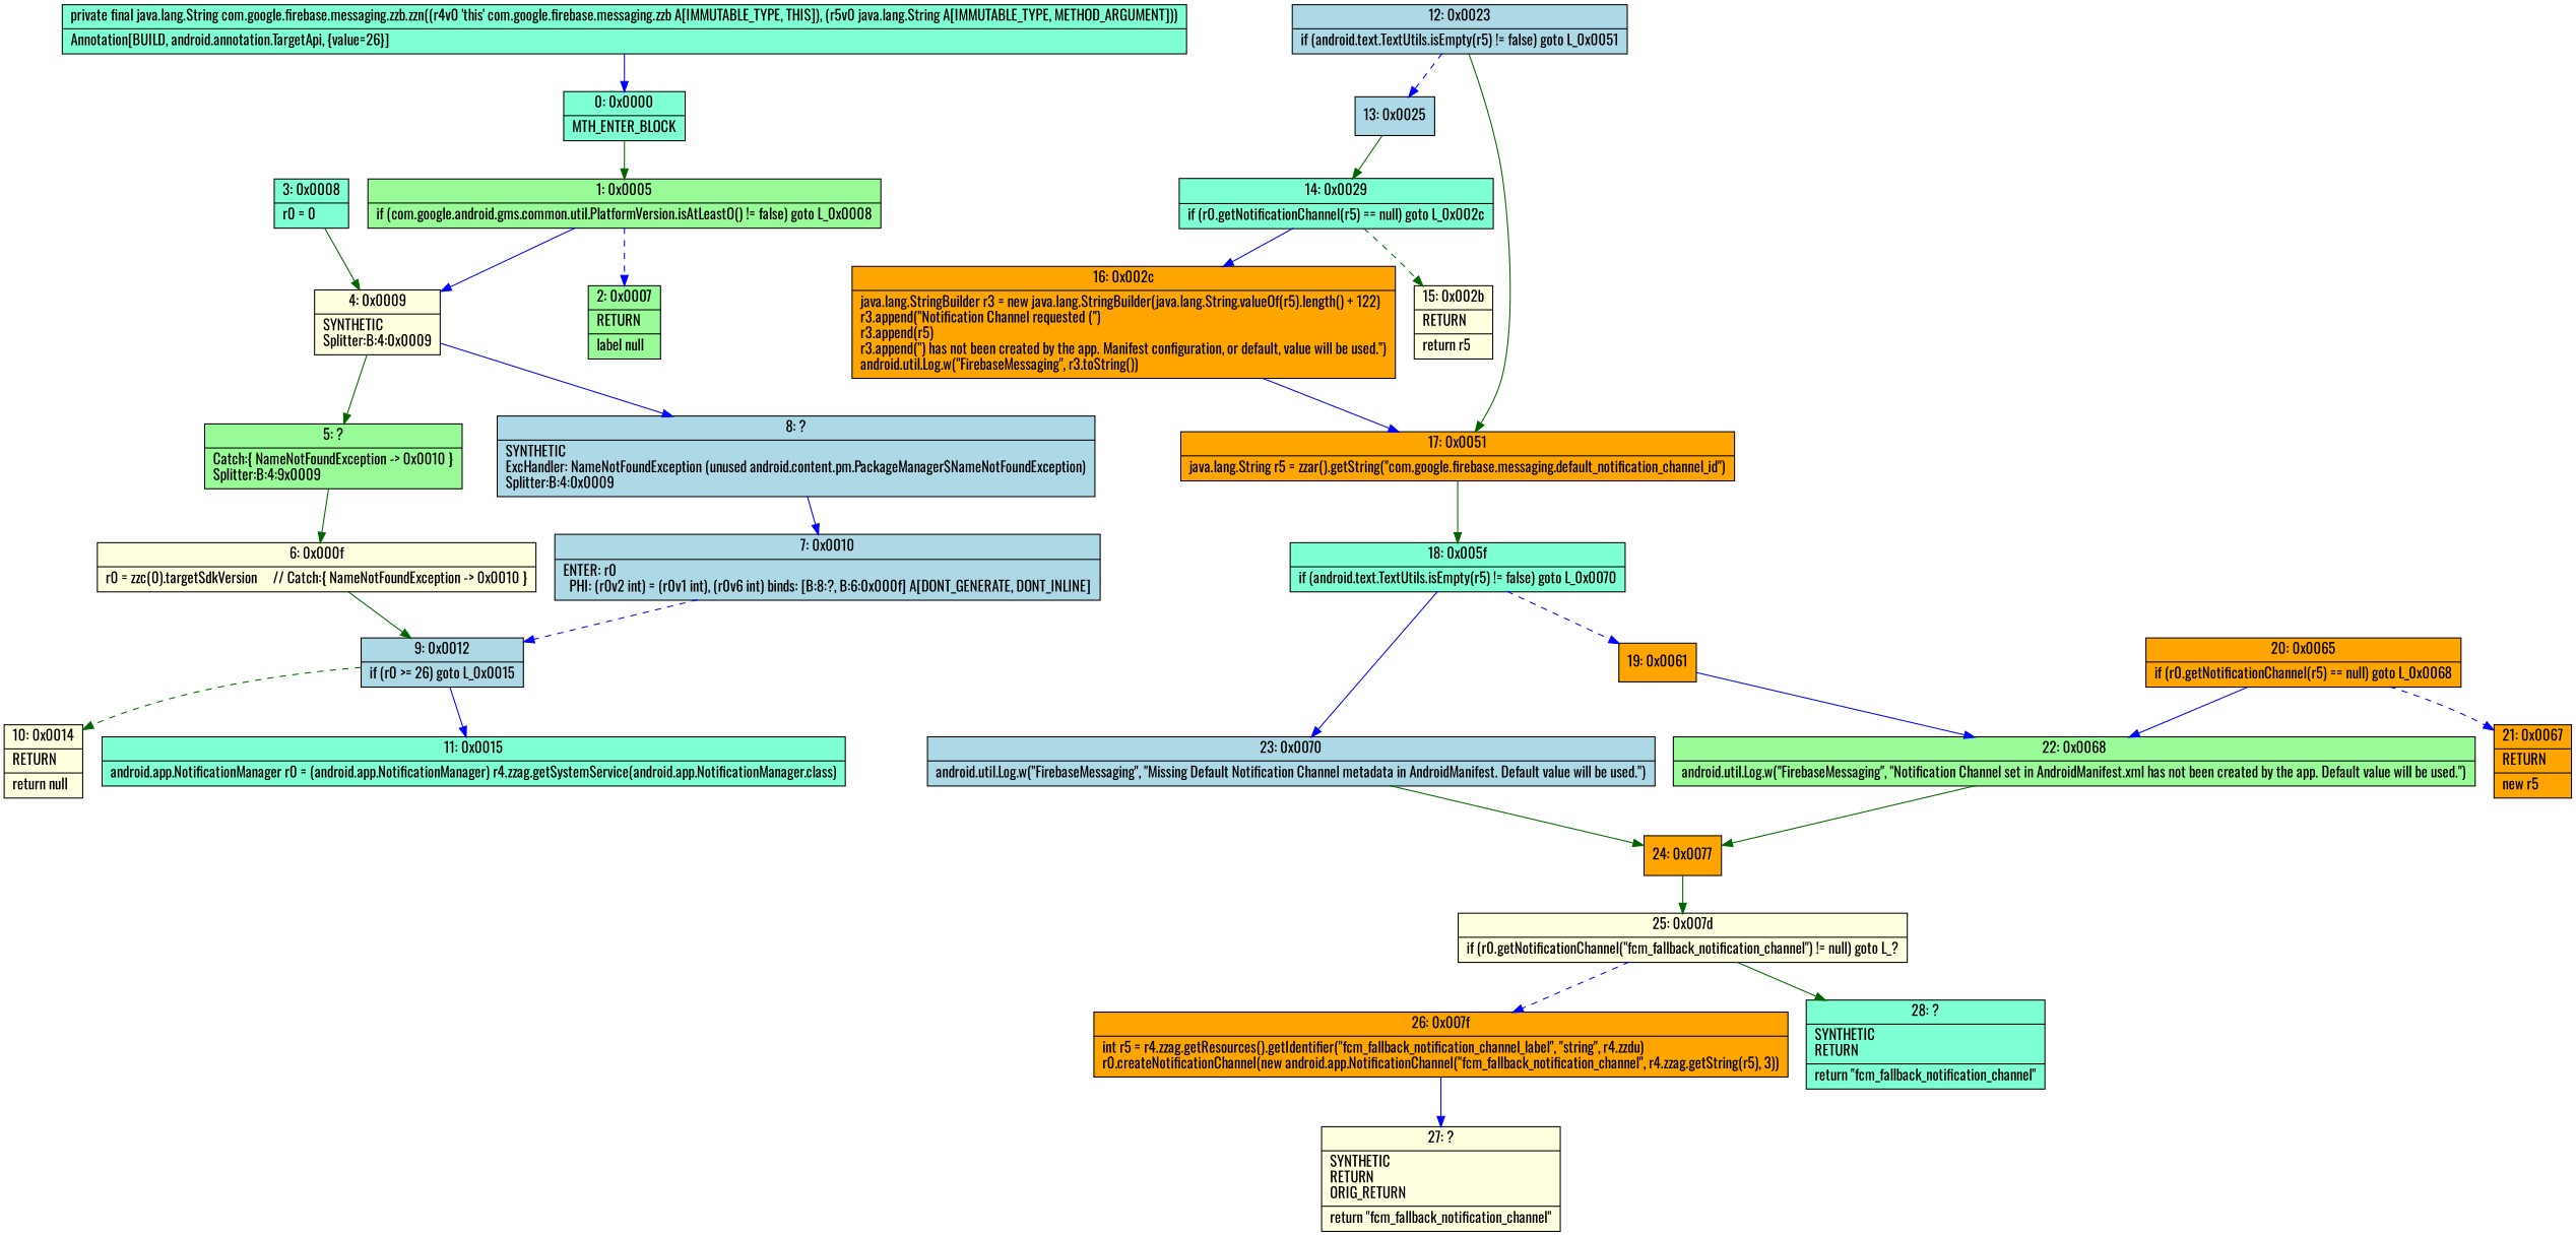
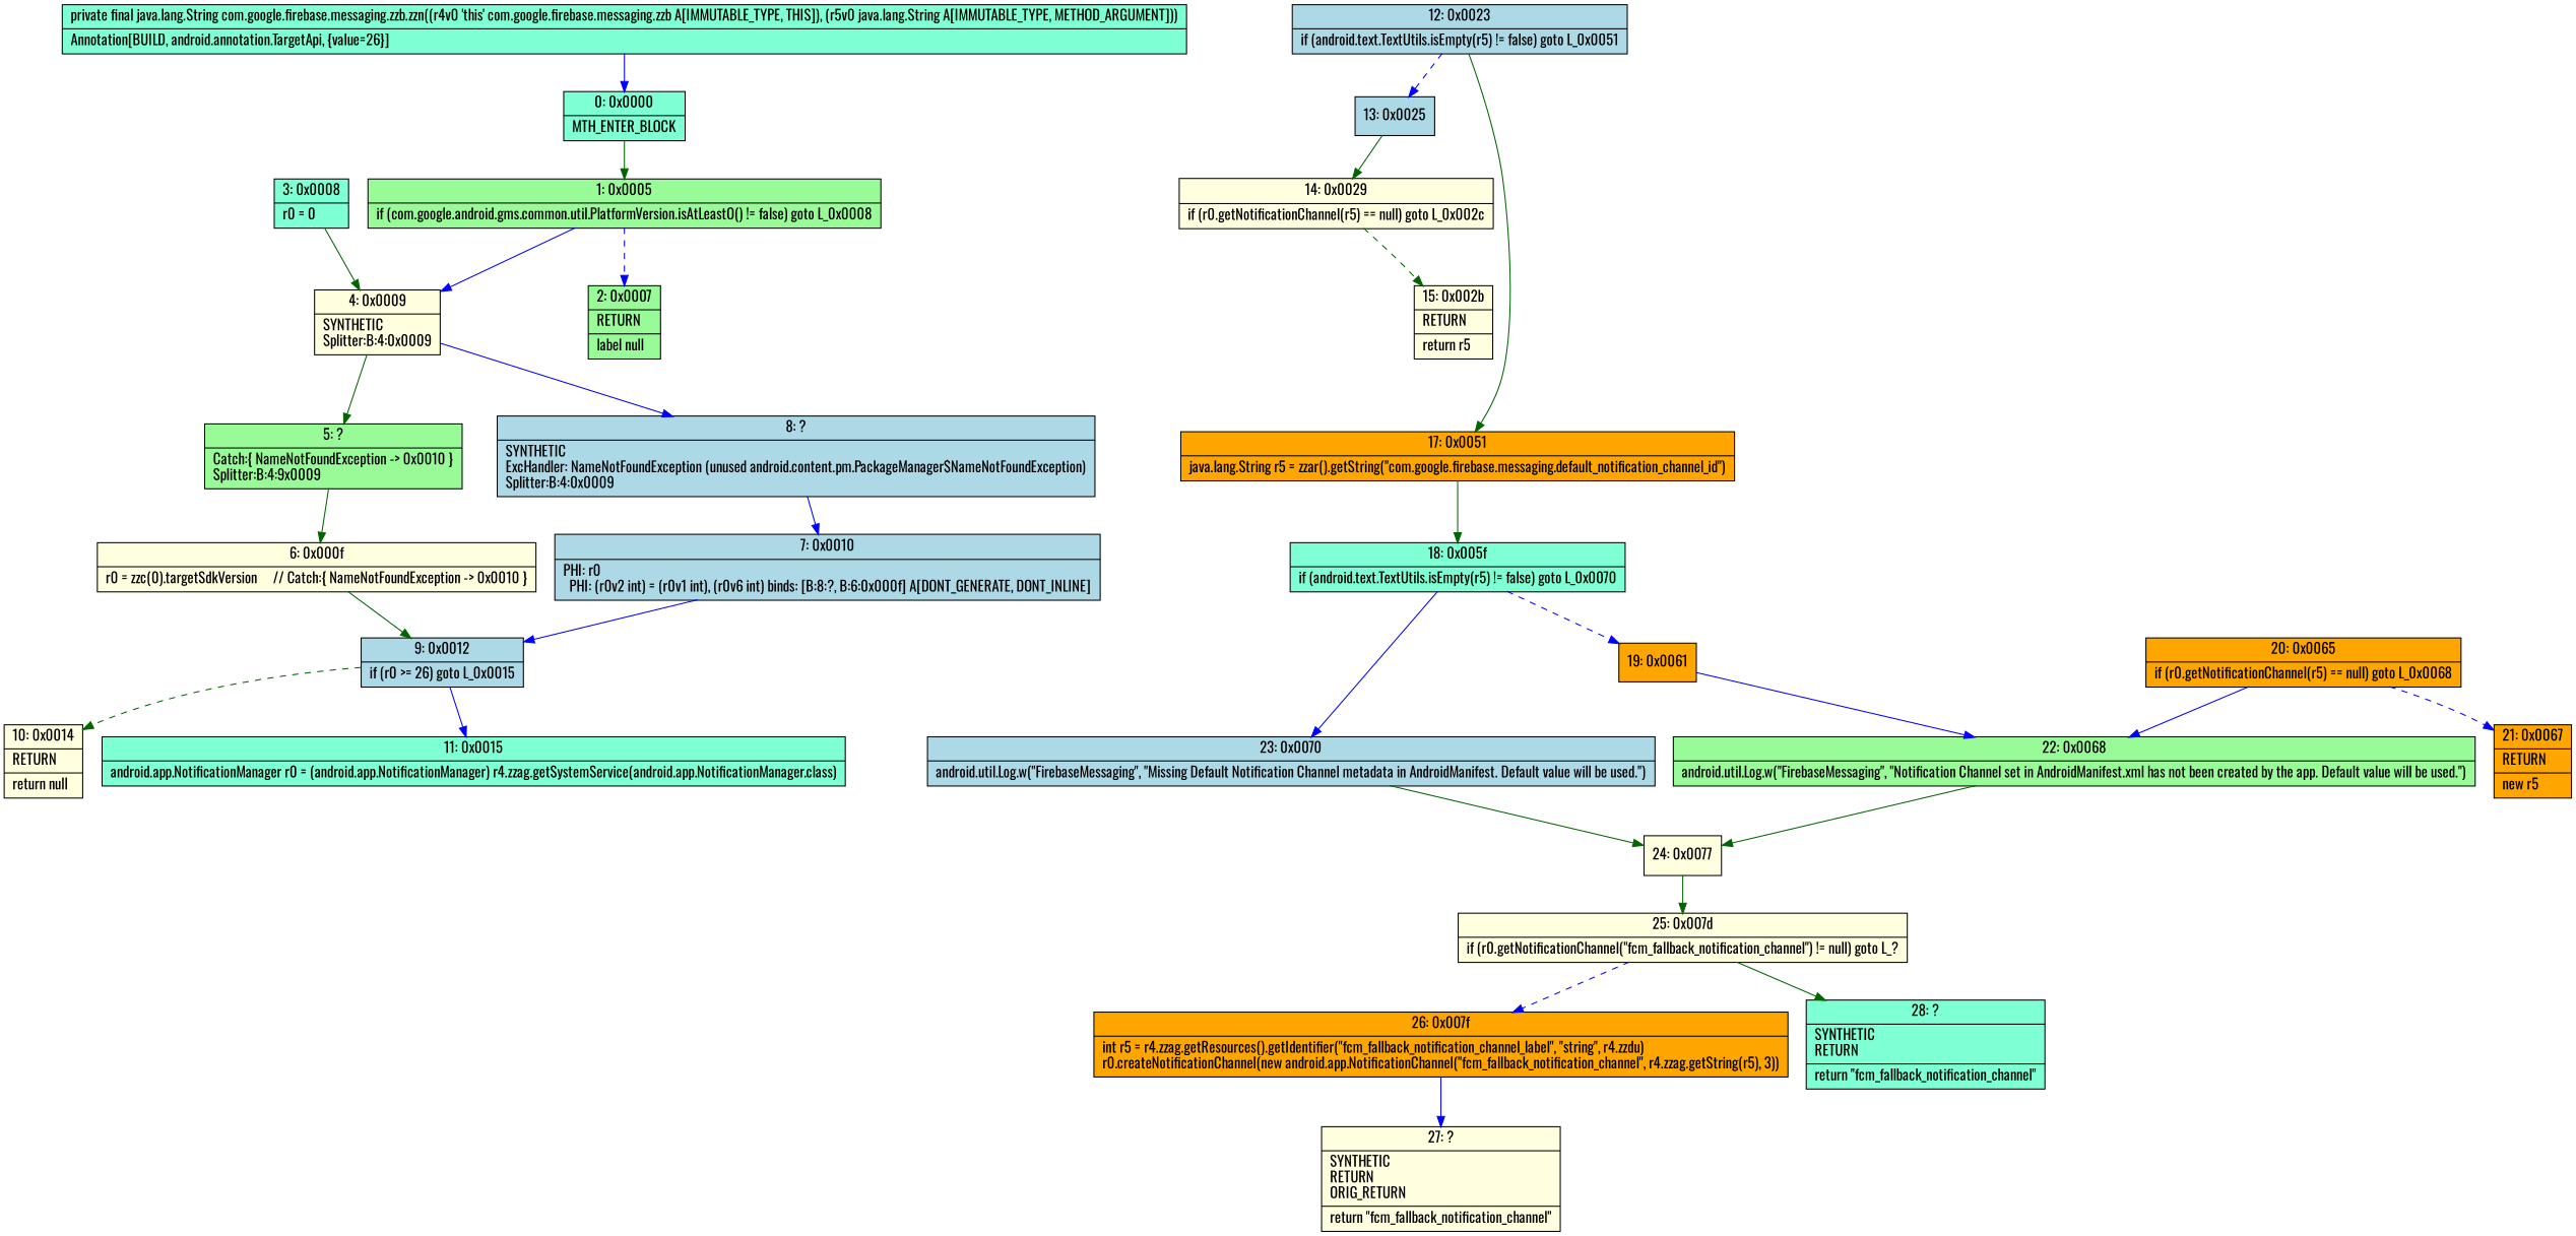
  digraph {
    fontname=Oswald
    node [fillcolor=lightyellow fontname=Oswald shape=record style=filled]
    edge [color=blue fontname=Oswald]
    n1 [fillcolor=aquamarine label="{0\:\ 0x0000|MTH_ENTER_BLOCK\l}"]
    n2 [fillcolor=palegreen label="{1\:\ 0x0005|if (com.google.android.gms.common.util.PlatformVersion.isAtLeastO() != false) goto L_0x0008\l}"]
    n3 [fillcolor=palegreen label="{2\:\ 0x0007|RETURN\l|label null\l}"]
    n4 [label="{4\:\ 0x0009|SYNTHETIC\lSplitter:B:4:0x0009\l}"]
    n5 [fillcolor=aquamarine label="{3\:\ 0x0008|r0 = 0\l}"]
    n6 [fillcolor=palegreen label="{5\:\ ?|Catch:\{ NameNotFoundException \-\> 0x0010 \}\lSplitter:B:4:9x0009\l}"]
    n7 [fillcolor=lightblue label="{8\:\ ?|SYNTHETIC\lExcHandler: NameNotFoundException (unused android.content.pm.PackageManager$NameNotFoundException)\lSplitter:B:4:0x0009\l}"]
    n8 [label="{6\:\ 0x000f|r0 = zzc(0).targetSdkVersion     \/\/ Catch:\{ NameNotFoundException \-\> 0x0010 \}\l}"]
-   n9 [fillcolor=lightblue label="{7\:\ 0x0010|ENTER: r0 \l  PHI: (r0v2 int) = (r0v1 int), (r0v6 int) binds: [B:8:?, B:6:0x000f] A[DONT_GENERATE, DONT_INLINE]\l}"]
+   n9 [fillcolor=lightblue label="{7\:\ 0x0010|PHI: r0 \l  PHI: (r0v2 int) = (r0v1 int), (r0v6 int) binds: [B:8:?, B:6:0x000f] A[DONT_GENERATE, DONT_INLINE]\l}"]
    n10 [fillcolor=lightblue label="{9\:\ 0x0012|if (r0 \>= 26) goto L_0x0015\l}"]
    n11 [label="{10\:\ 0x0014|RETURN\l|return null\l}"]
    n12 [fillcolor=aquamarine label="{11\:\ 0x0015|android.app.NotificationManager r0 = (android.app.NotificationManager) r4.zzag.getSystemService(android.app.NotificationManager.class)\l}"]
    n13 [fillcolor=lightblue label="{12\:\ 0x0023|if (android.text.TextUtils.isEmpty(r5) != false) goto L_0x0051\l}"]
    n14 [fillcolor=lightblue label="{13\:\ 0x0025}"]
    n15 [fillcolor=orange label="{17\:\ 0x0051|java.lang.String r5 = zzar().getString(\"com.google.firebase.messaging.default_notification_channel_id\")\l}"]
-   n16 [fillcolor=aquamarine label="{14\:\ 0x0029|if (r0.getNotificationChannel(r5) == null) goto L_0x002c\l}"]
+   n16 [label="{14\:\ 0x0029|if (r0.getNotificationChannel(r5) == null) goto L_0x002c\l}"]
    n17 [fillcolor=aquamarine label="{18\:\ 0x005f|if (android.text.TextUtils.isEmpty(r5) != false) goto L_0x0070\l}"]
    n18 [label="{15\:\ 0x002b|RETURN\l|return r5\l}"]
-   n19 [fillcolor=orange label="{16\:\ 0x002c|java.lang.StringBuilder r3 = new java.lang.StringBuilder(java.lang.String.valueOf(r5).length() + 122)\lr3.append(\"Notification Channel requested (\")\lr3.append(r5)\lr3.append(\") has not been created by the app. Manifest configuration, or default, value will be used.\")\landroid.util.Log.w(\"FirebaseMessaging\", r3.toString())\l}"]
    n20 [fillcolor=orange label="{19\:\ 0x0061}"]
    n21 [fillcolor=lightblue label="{23\:\ 0x0070|android.util.Log.w(\"FirebaseMessaging\", \"Missing Default Notification Channel metadata in AndroidManifest. Default value will be used.\")\l}"]
    n22 [fillcolor=palegreen label="{22\:\ 0x0068|android.util.Log.w(\"FirebaseMessaging\", \"Notification Channel set in AndroidManifest.xml has not been created by the app. Default value will be used.\")\l}"]
-   n23 [fillcolor=orange label="{24\:\ 0x0077}"]
+   n23 [label="{24\:\ 0x0077}"]
    n24 [fillcolor=orange label="{20\:\ 0x0065|if (r0.getNotificationChannel(r5) == null) goto L_0x0068\l}"]
    n25 [fillcolor=orange label="{21\:\ 0x0067|RETURN\l|new r5\l}"]
    n26 [label="{25\:\ 0x007d|if (r0.getNotificationChannel(\"fcm_fallback_notification_channel\") != null) goto L_?\l}"]
    n27 [fillcolor=orange label="{26\:\ 0x007f|int r5 = r4.zzag.getResources().getIdentifier(\"fcm_fallback_notification_channel_label\", \"string\", r4.zzdu)\lr0.createNotificationChannel(new android.app.NotificationChannel(\"fcm_fallback_notification_channel\", r4.zzag.getString(r5), 3))\l}"]
    n28 [fillcolor=aquamarine label="{28\:\ ?|SYNTHETIC\lRETURN\l|return \"fcm_fallback_notification_channel\"\l}"]
    n29 [label="{27\:\ ?|SYNTHETIC\lRETURN\lORIG_RETURN\l|return \"fcm_fallback_notification_channel\"\l}"]
    n30 [fillcolor=aquamarine label="{private final java.lang.String com.google.firebase.messaging.zzb.zzn((r4v0 'this' com.google.firebase.messaging.zzb A[IMMUTABLE_TYPE, THIS]), (r5v0 java.lang.String A[IMMUTABLE_TYPE, METHOD_ARGUMENT]))  | Annotation[BUILD, android.annotation.TargetApi, \{value=26\}]\l}"]
    n1 -> n2 [color=darkgreen]
    n2 -> n3 [style=dashed]
    n2 -> n4
    n4 -> n6 [color=darkgreen]
    n4 -> n7
    n5 -> n4 [color=darkgreen]
    n6 -> n8 [color=darkgreen]
    n7 -> n9
    n8 -> n10 [color=darkgreen]
-   n9 -> n10 [style=dashed]
+   n9 -> n10
    n10 -> n11 [color=darkgreen style=dashed]
    n10 -> n12
    n13 -> n14 [style=dashed]
    n13 -> n15 [color=darkgreen]
    n14 -> n16 [color=darkgreen]
    n15 -> n17 [color=darkgreen]
    n16 -> n18 [color=darkgreen style=dashed]
-   n16 -> n19
    n17 -> n20 [style=dashed]
    n17 -> n21
-   n19 -> n15
    n20 -> n22
    n21 -> n23 [color=darkgreen]
    n22 -> n23 [color=darkgreen]
    n23 -> n26 [color=darkgreen]
    n24 -> n22
    n24 -> n25 [style=dashed]
    n26 -> n27 [style=dashed]
    n26 -> n28 [color=darkgreen]
    n27 -> n29
    n30 -> n1
  }
